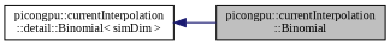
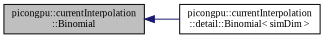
  digraph {
    rankdir=LR
    fontname="Liberation Serif"
    node [color=black fontname="Liberation Serif" fontsize=10 shape=record style=filled]
    n1 [fillcolor=grey75 fontcolor=black height=0.2 label="picongpu::currentInterpolation\l::Binomial" width=0.4]
    n2 [fillcolor=white height=0.2 label="picongpu::currentInterpolation\l::detail::Binomial\< simDim \>" width=0.4]
-   n2 -> n1 [color=midnightblue dir=back fontname="Liberation Serif" fontsize=10 labelfontname=Helvetica labelfontsize=10 style=solid]
+   n1 -> n2 [color=midnightblue dir=back fontname="Liberation Serif" fontsize=10 labelfontname=Helvetica labelfontsize=10 style=solid]
  }
